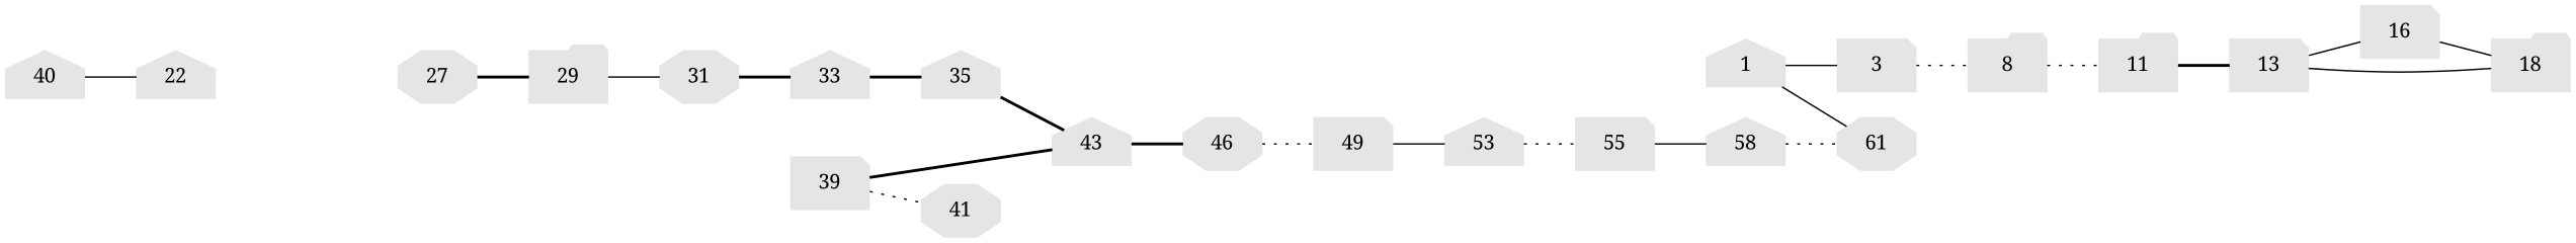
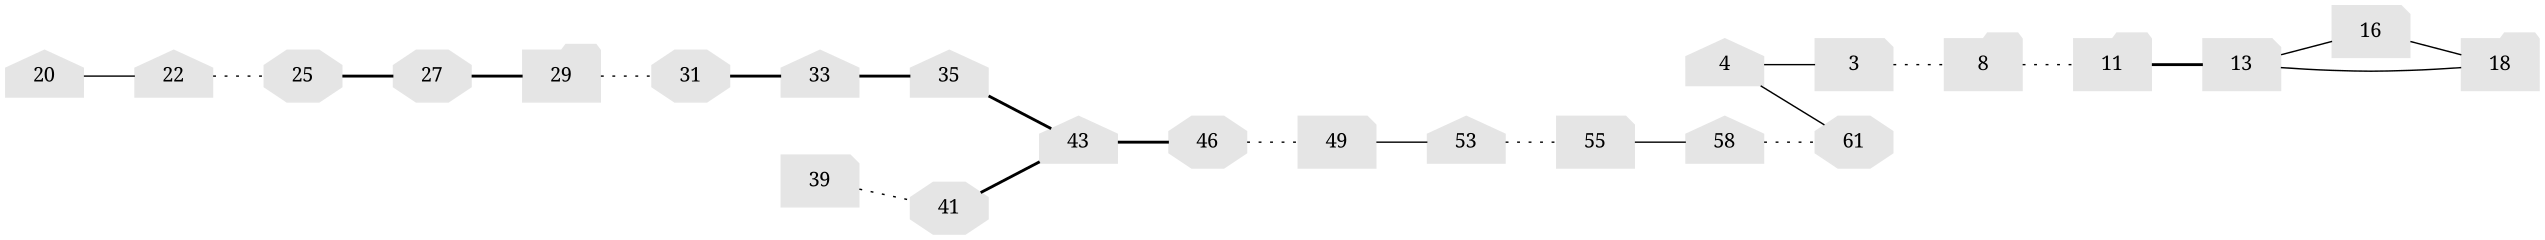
  graph {
    fontname="Noto Serif"
    rankdir=LR
    node [color=gray90 fontname="Noto Serif" shape=house style=filled]
    edge [fontname="Noto Serif" style=solid]
-   1 [super="+2+64"]
+   1 [super="+2+64" label=4]
    3 [shape=note super="+4"]
    61 [shape=octagon super="+62"]
    8 [shape=folder super="+9"]
    11 [shape=folder super="+12"]
    13 [shape=note super="+14"]
    16 [shape=note super="+17"]
    18 [shape=folder super="+19"]
-   20 [super="+21" label=40]
+   20 [super="+21"]
    22 [super="+23"]
+   25 [shape=octagon super="+26"]
    27 [shape=octagon super="+28"]
    29 [shape=folder super="+30"]
    31 [shape=octagon super="+32"]
    33 [super="+34"]
    35 [super="+36"]
    43 [super="+44"]
    39 [shape=note super="+40"]
    41 [shape=octagon super="+42"]
    46 [shape=octagon super="+47"]
    49 [shape=note super="+50"]
    53 [super="+54"]
    55 [shape=note super="+56"]
    58 [super="+59"]
    1 -- 3
    1 -- 61
    3 -- 8 [style=dotted]
    8 -- 11 [style=dotted]
    11 -- 13 [style=bold]
    13 -- 16
    16 -- 18
    18 -- 13
    20 -- 22
+   22 -- 25 [style=dotted]
+   25 -- 27 [style=bold]
    27 -- 29 [style=bold]
-   29 -- 31
+   29 -- 31 [style=dotted]
    31 -- 33 [style=bold]
    33 -- 35 [style=bold]
    35 -- 43 [style=bold]
    43 -- 46 [style=bold]
    39 -- 41 [style=dotted]
-   39 -- 43 [style=bold]
+   41 -- 43 [style=bold]
    46 -- 49 [style=dotted]
    49 -- 53
    53 -- 55 [style=dotted]
    55 -- 58
    58 -- 61 [style=dotted]
  }
